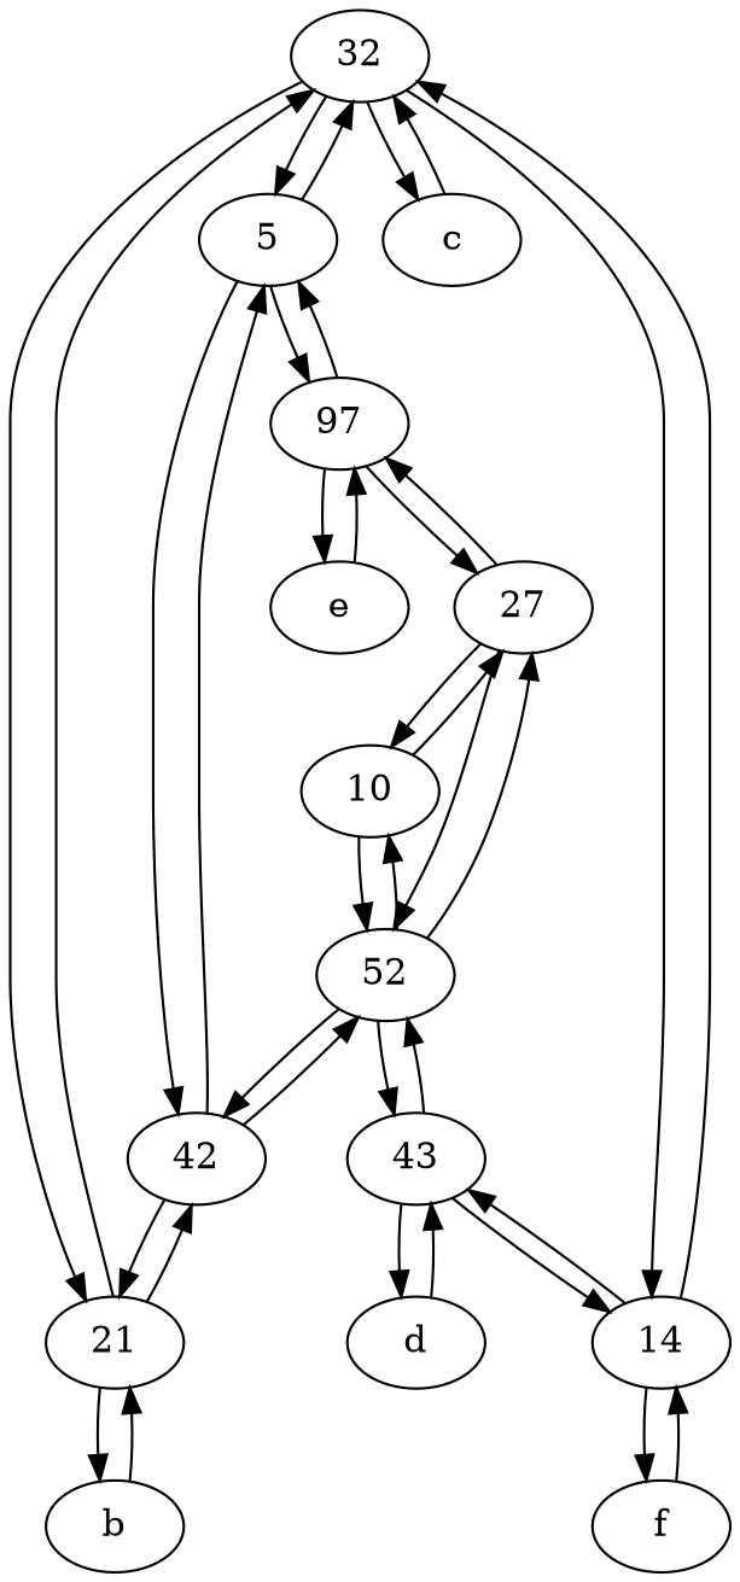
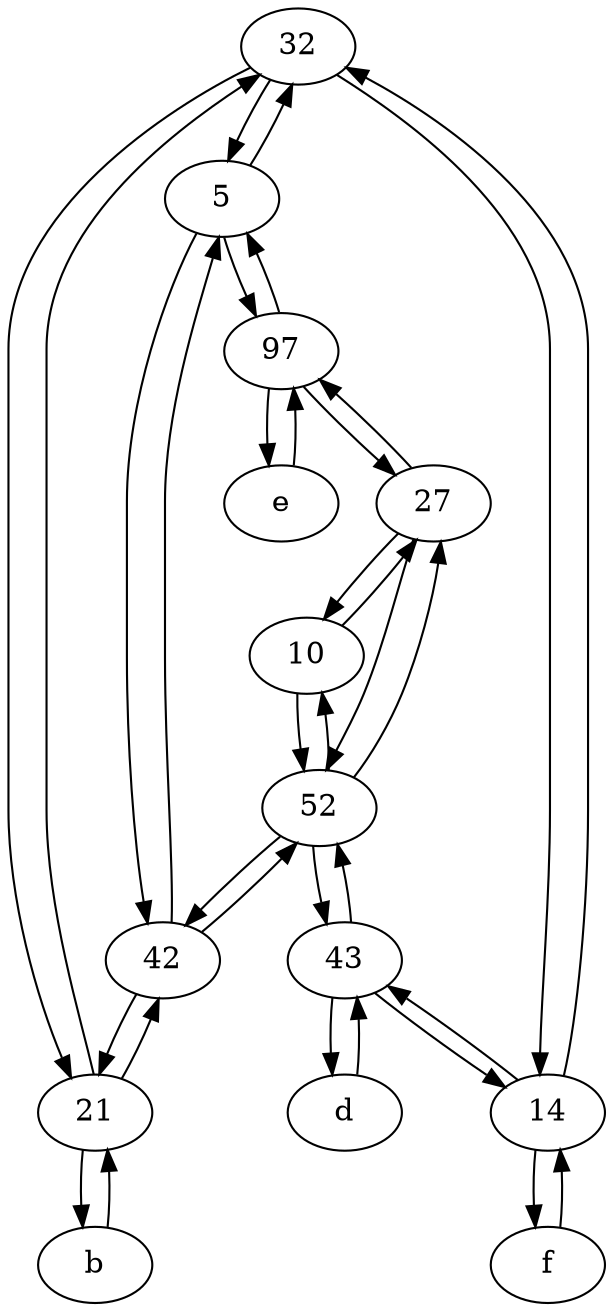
  digraph {
    32
    5
    21
-   c
    14
    42
    n7 [label=97]
    b
    43
    f
    52
    10
    27
    e
    d
    32 -> 5
    32 -> 21
-   32 -> c
    32 -> 14
    5 -> 32
    5 -> 42
    5 -> n7
    21 -> 32
    21 -> 42
    21 -> b
-   c -> 32
    14 -> 32
    14 -> 43
    14 -> f
    42 -> 5
    42 -> 21
    42 -> 52
    n7 -> 5
    n7 -> 27
    n7 -> e
    b -> 21
    43 -> 14
    43 -> 52
    43 -> d
    f -> 14
    52 -> 42
    52 -> 43
    52 -> 10
    52 -> 27
    10 -> 52
    10 -> 27
    27 -> n7
    27 -> 52
    27 -> 10
    e -> n7
    d -> 43
  }
